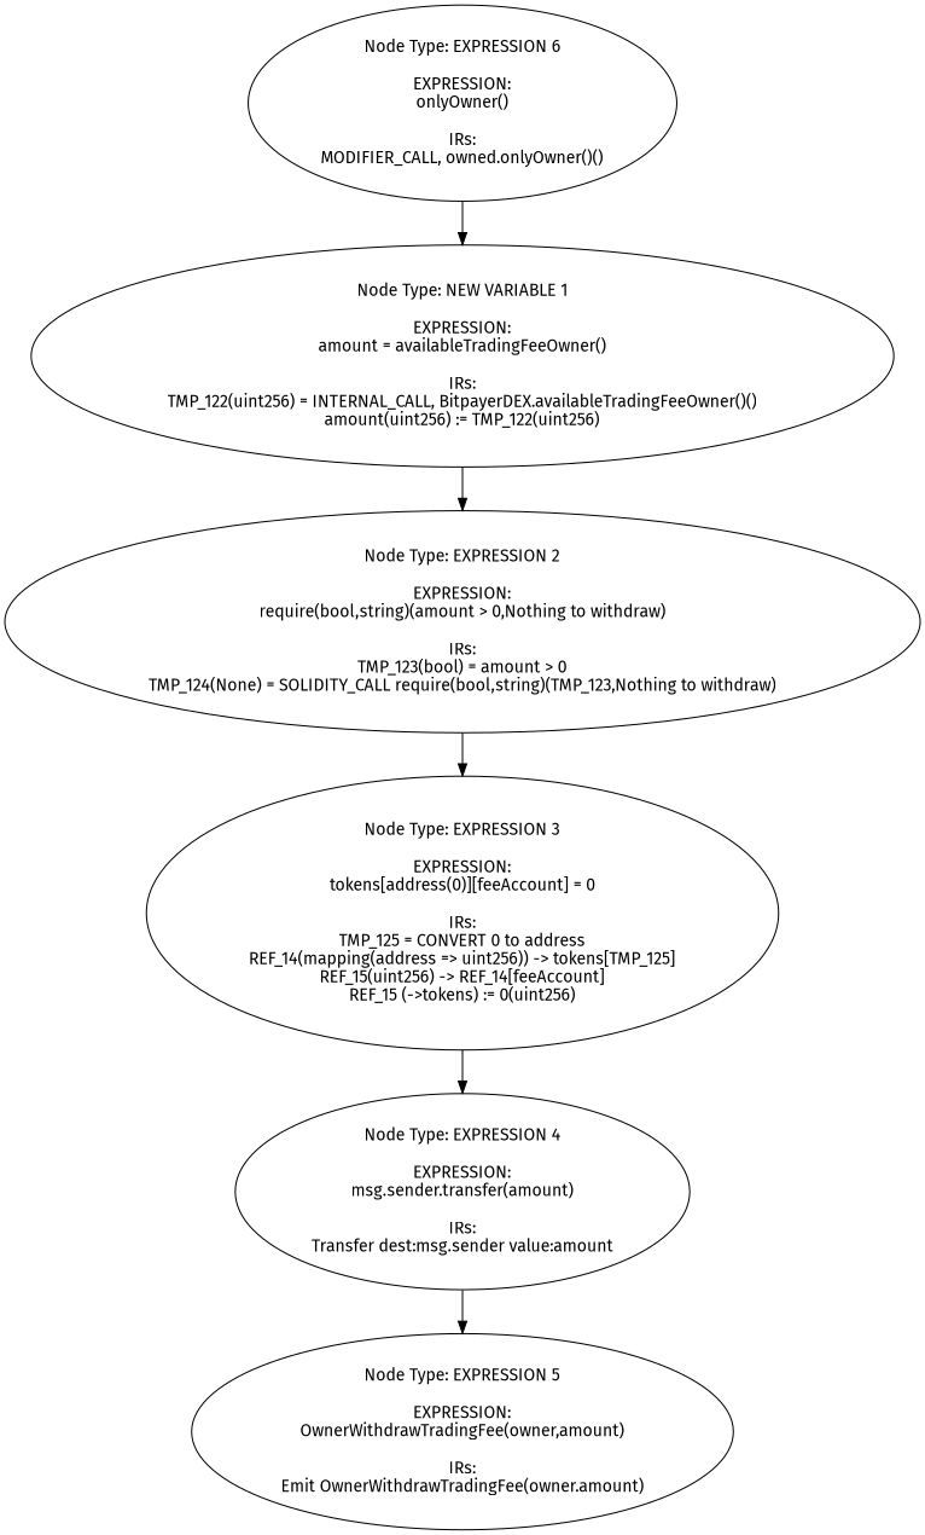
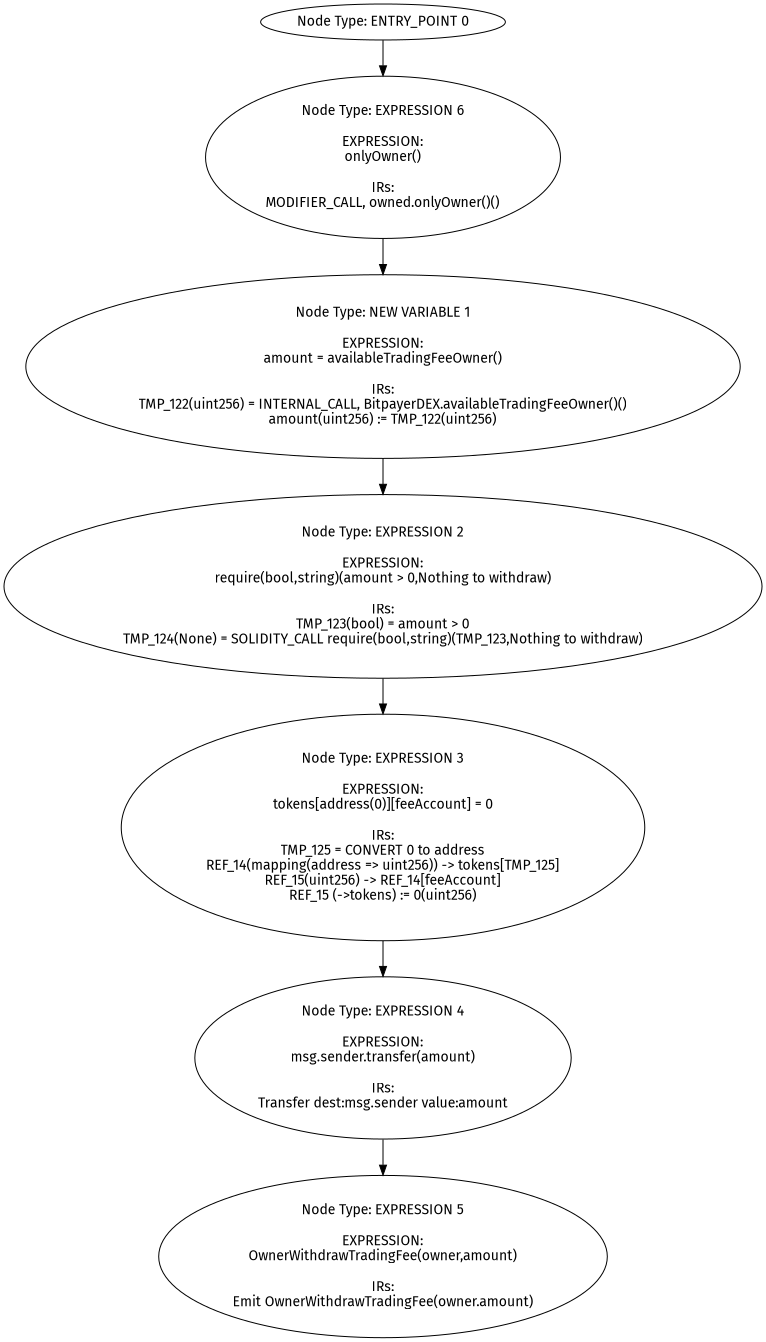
  digraph {
    fontname="Fira Sans"
    node [fontname="Fira Sans"]
    edge [fontname="Fira Sans"]
+   n1 [label="Node Type: ENTRY_POINT 0\n"]
    n2 [label="Node Type: EXPRESSION 6\n\nEXPRESSION:\nonlyOwner()\n\nIRs:\nMODIFIER_CALL, owned.onlyOwner()()"]
    n3 [label="Node Type: NEW VARIABLE 1\n\nEXPRESSION:\namount = availableTradingFeeOwner()\n\nIRs:\nTMP_122(uint256) = INTERNAL_CALL, BitpayerDEX.availableTradingFeeOwner()()\namount(uint256) := TMP_122(uint256)"]
    n4 [label="Node Type: EXPRESSION 2\n\nEXPRESSION:\nrequire(bool,string)(amount > 0,Nothing to withdraw)\n\nIRs:\nTMP_123(bool) = amount > 0\nTMP_124(None) = SOLIDITY_CALL require(bool,string)(TMP_123,Nothing to withdraw)"]
    n5 [label="Node Type: EXPRESSION 3\n\nEXPRESSION:\ntokens[address(0)][feeAccount] = 0\n\nIRs:\nTMP_125 = CONVERT 0 to address\nREF_14(mapping(address => uint256)) -> tokens[TMP_125]\nREF_15(uint256) -> REF_14[feeAccount]\nREF_15 (->tokens) := 0(uint256)"]
    n6 [label="Node Type: EXPRESSION 4\n\nEXPRESSION:\nmsg.sender.transfer(amount)\n\nIRs:\nTransfer dest:msg.sender value:amount"]
    n7 [label="Node Type: EXPRESSION 5\n\nEXPRESSION:\nOwnerWithdrawTradingFee(owner,amount)\n\nIRs:\nEmit OwnerWithdrawTradingFee(owner.amount)"]
+   n1 -> n2
    n2 -> n3
    n3 -> n4
    n4 -> n5
    n5 -> n6
    n6 -> n7
  }
